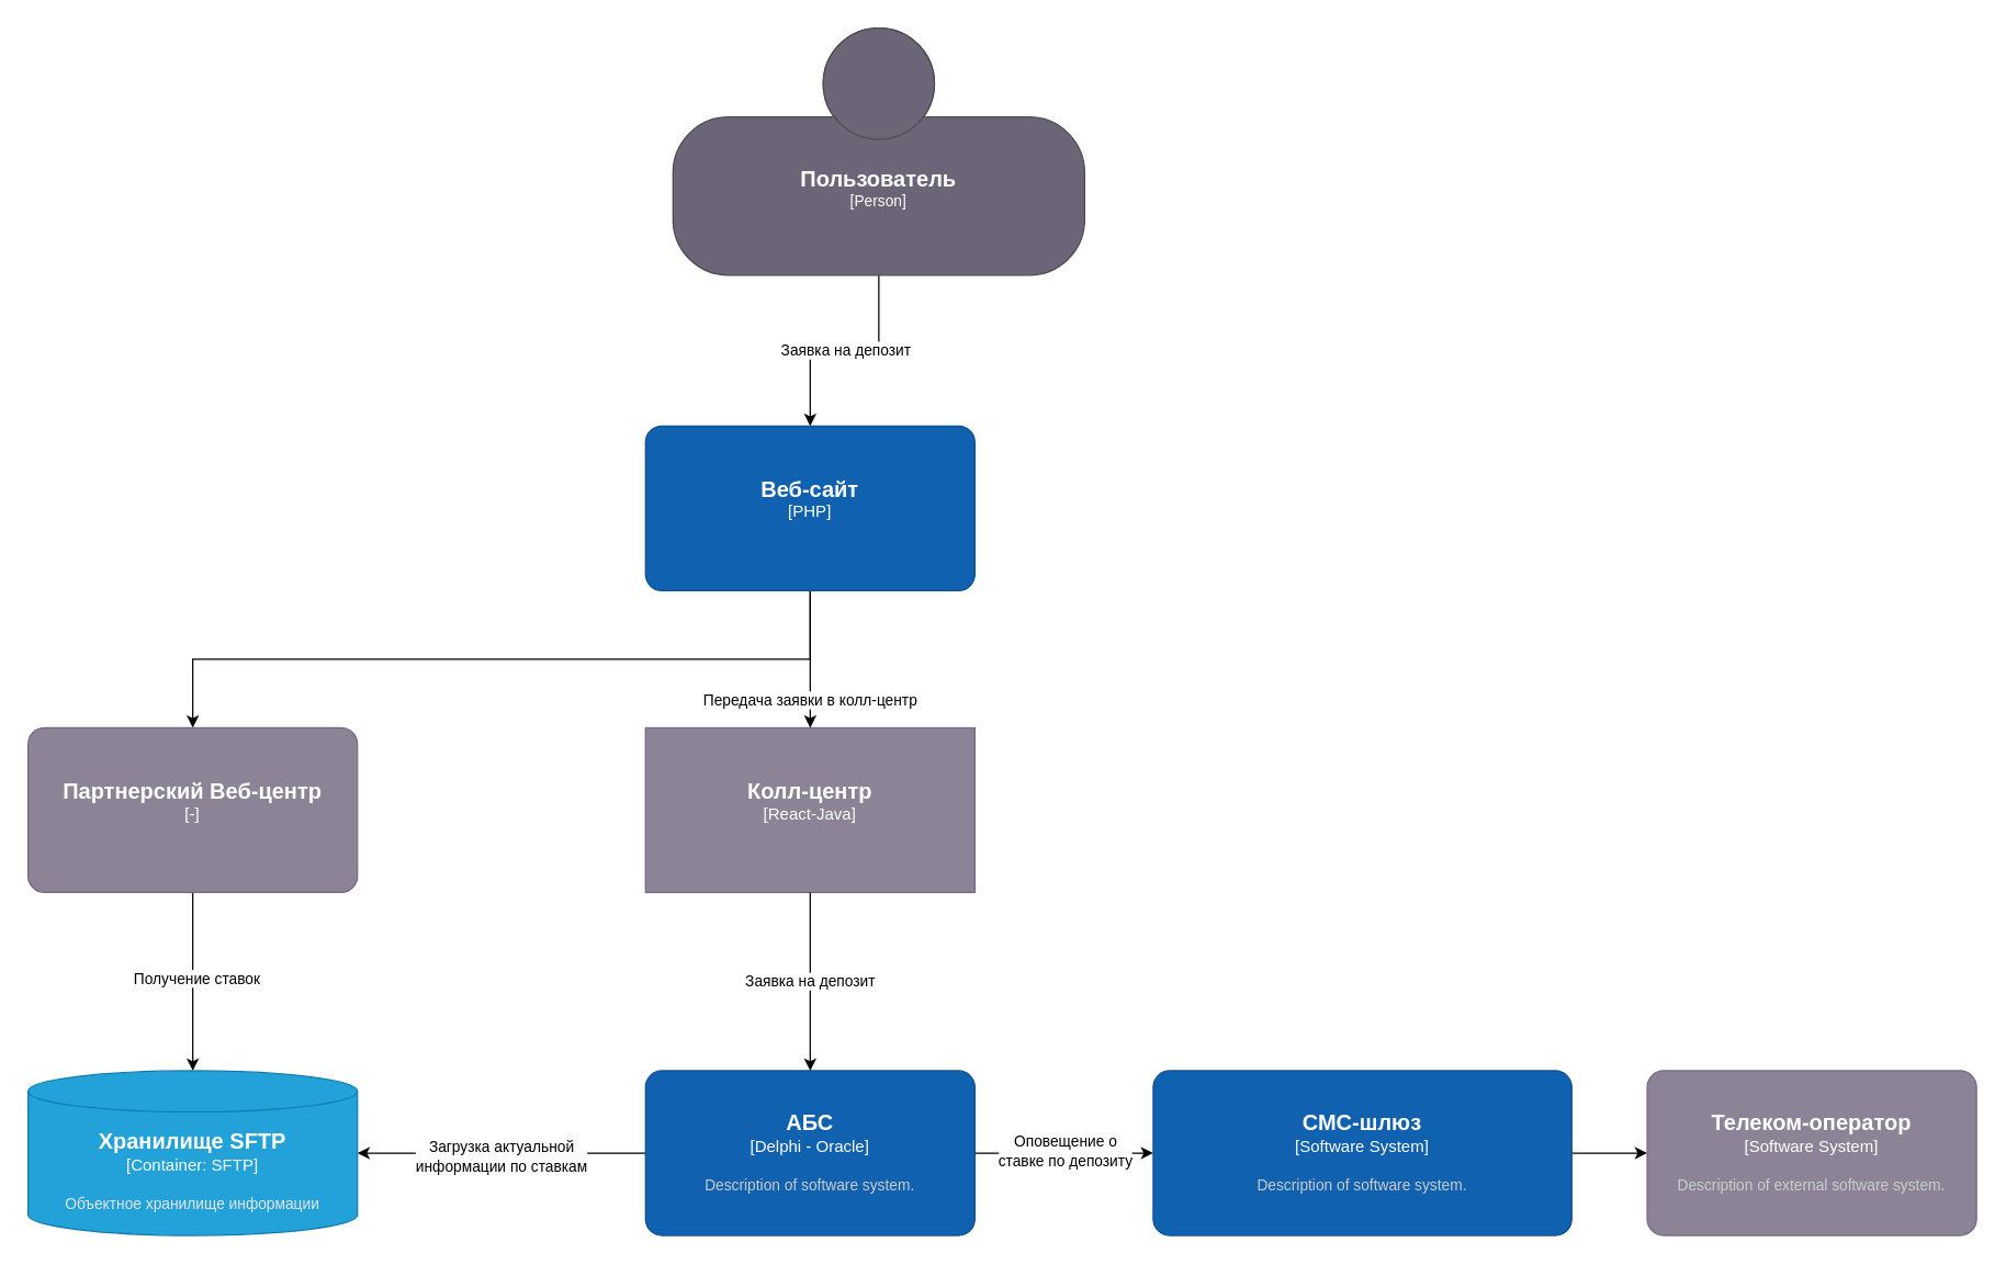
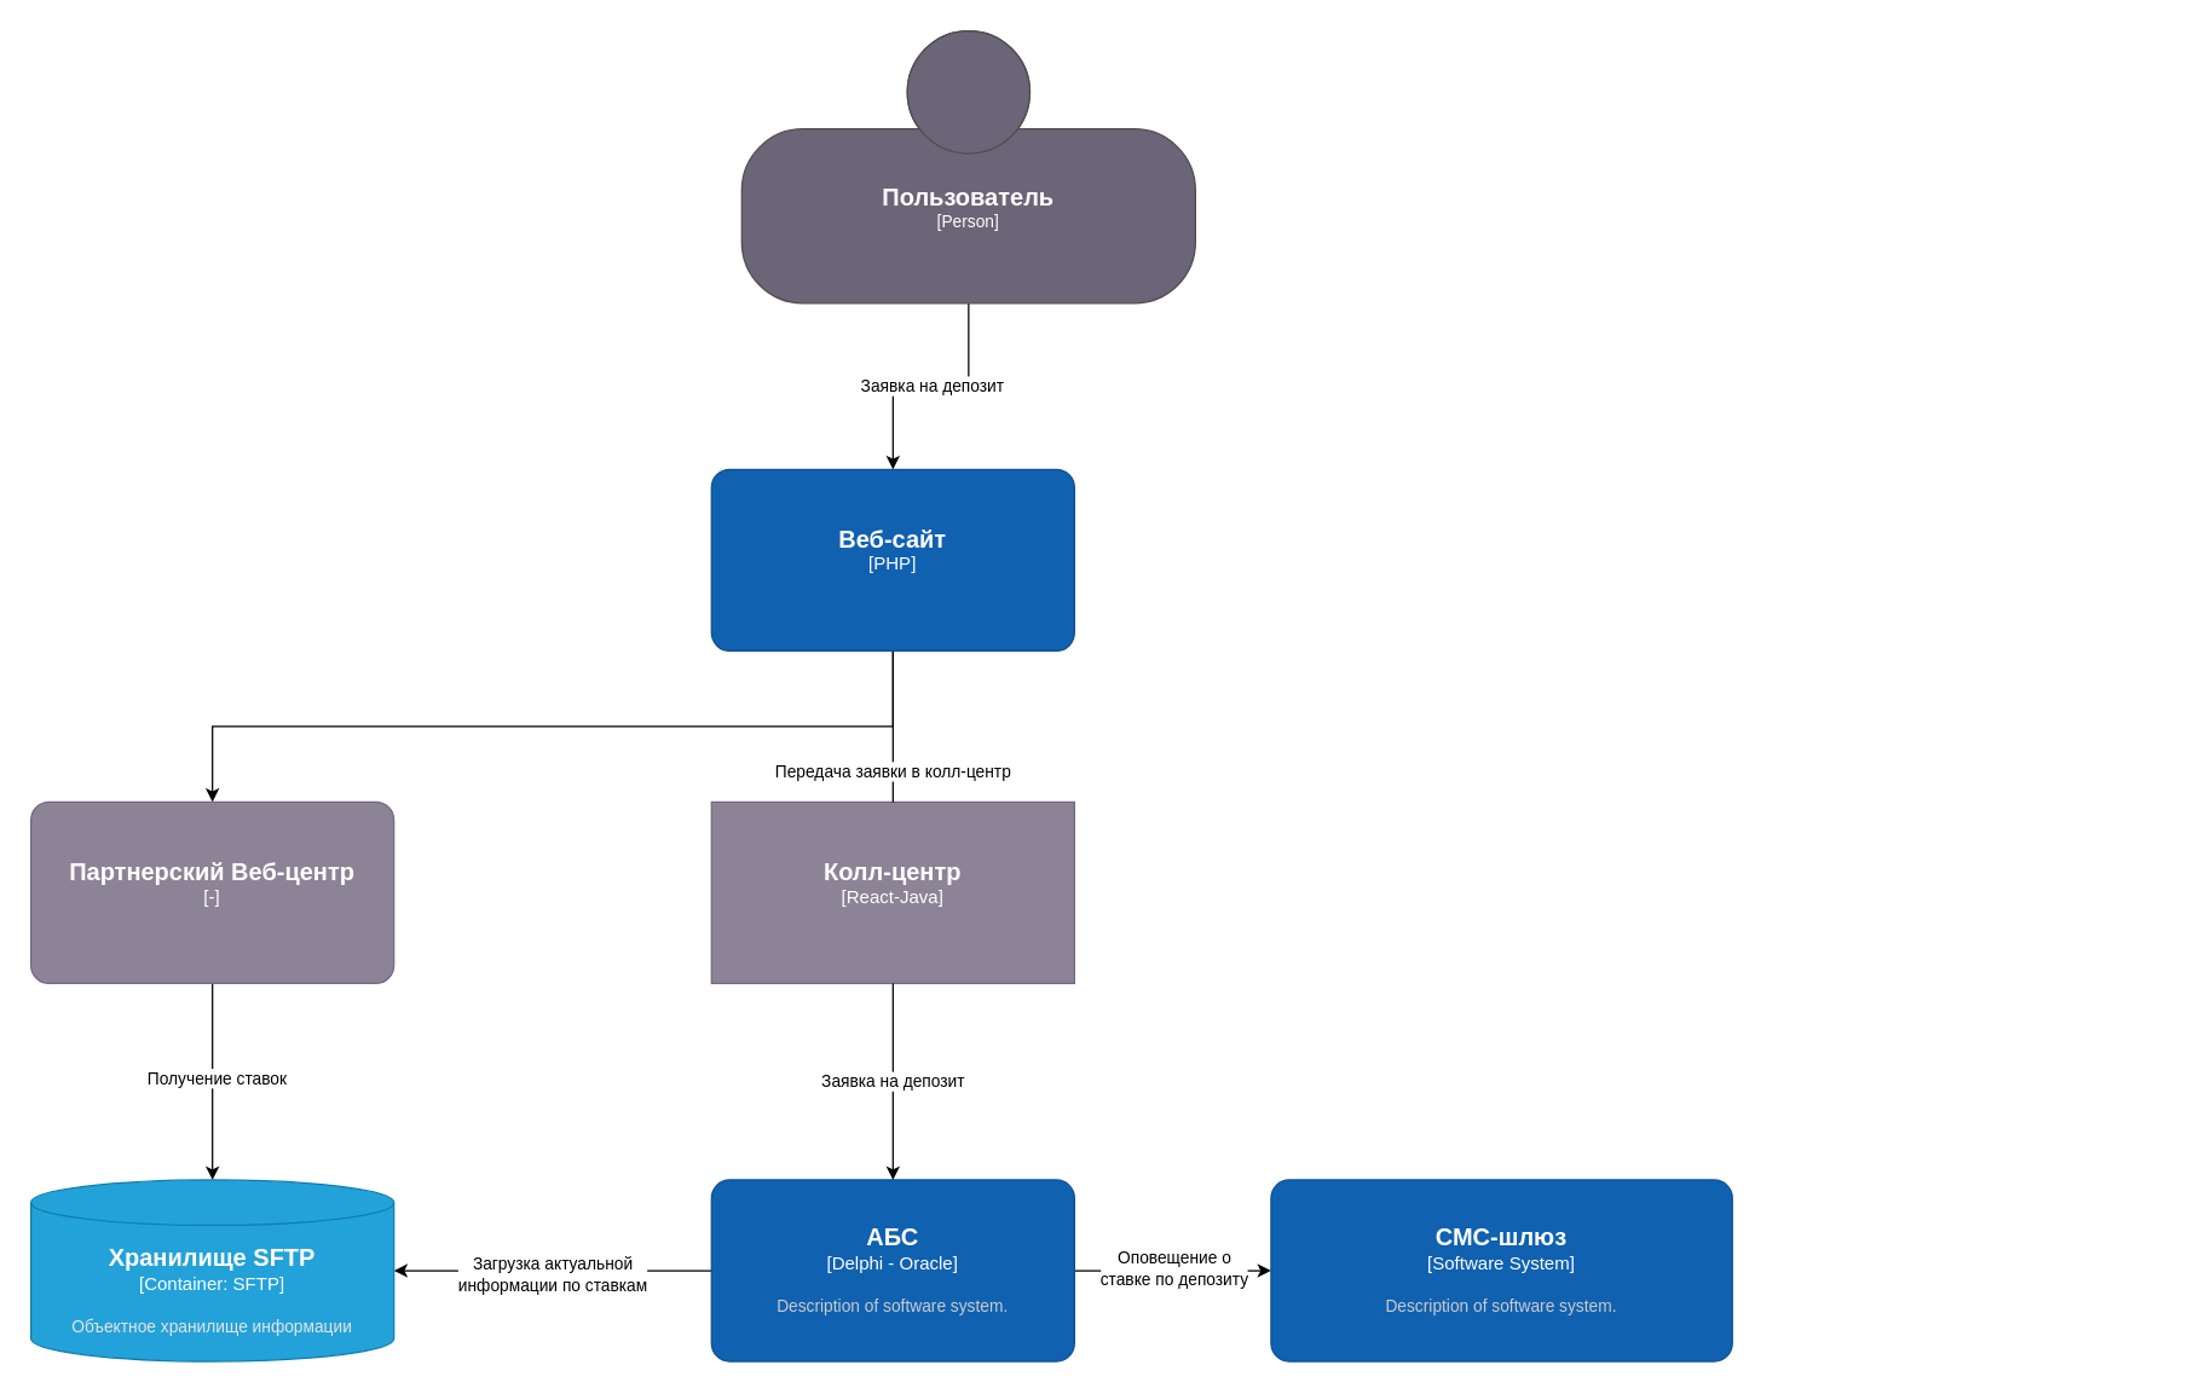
  <mxCell id="0" />
  <mxCell id="1" parent="0" />
  <mxCell id="2" value="&lt;font style=&quot;font-size: 16px&quot;&gt;&lt;b&gt;Колл-центр&lt;/b&gt;&lt;/font&gt;&lt;div&gt;[React-Java]&lt;/div&gt;&lt;br&gt;&lt;div&gt;&lt;font style=&quot;font-size: 11px&quot;&gt;&lt;font color=&quot;#cccccc&quot;&gt;&lt;/font&gt;&lt;/div&gt;" style="whiteSpace=wrap;html=1;labelBackgroundColor=none;fillColor=#8C8496;fontColor=#ffffff;align=center;arcSize=10;strokeColor=#736782;metaEdit=1;resizable=0;points=[[0.25,0,0],[0.5,0,0],[0.75,0,0],[1,0.25,0],[1,0.5,0],[1,0.75,0],[0.75,1,0],[0.5,1,0],[0.25,1,0],[0,0.75,0],[0,0.5,0],[0,0.25,0]];rounded=0;" vertex="1" parent="1"><mxGeometry x="470" y="530" width="240" height="120" as="geometry" /></mxCell>
  <mxCell id="3" style="edgeStyle=orthogonalEdgeStyle;rounded=0;orthogonalLoop=1;jettySize=auto;html=1;" edge="1" parent="1" source="10" target="12"><mxGeometry relative="1" as="geometry" /></mxCell>
  <mxCell id="4" value="Оповещение о&lt;div&gt;ставке по депозиту&lt;/div&gt;" style="edgeLabel;html=1;align=center;verticalAlign=middle;resizable=0;points=[];" vertex="1" connectable="0" parent="3"><mxGeometry x="0.003" y="2" relative="1" as="geometry"><mxPoint as="offset" /></mxGeometry></mxCell>
  <mxCell id="5" style="edgeStyle=orthogonalEdgeStyle;rounded=0;orthogonalLoop=1;jettySize=auto;html=1;" edge="1" parent="1" source="22" target="23"><mxGeometry relative="1" as="geometry" /></mxCell>
  <mxCell id="6" value="Получение актуальных ставок" style="edgeLabel;html=1;align=center;verticalAlign=middle;resizable=0;points=[];" vertex="1" connectable="0" parent="5"><mxGeometry x="0.58" y="6" relative="1" as="geometry"><mxPoint y="38" as="offset" /></mxGeometry></mxCell>
  <mxCell id="7" value="Получение ставок" style="edgeLabel;html=1;align=center;verticalAlign=middle;resizable=0;points=[];" vertex="1" connectable="0" parent="5"><mxGeometry x="-0.044" y="2" relative="1" as="geometry"><mxPoint as="offset" /></mxGeometry></mxCell>
  <mxCell id="8" style="edgeStyle=orthogonalEdgeStyle;rounded=0;orthogonalLoop=1;jettySize=auto;html=1;" edge="1" parent="1" source="10" target="23"><mxGeometry relative="1" as="geometry" /></mxCell>
  <mxCell id="9" value="Загрузка актуальной&lt;div&gt;информации по ставкам&lt;/div&gt;" style="edgeLabel;html=1;align=center;verticalAlign=middle;resizable=0;points=[];" vertex="1" connectable="0" parent="8"><mxGeometry x="0.005" y="2" relative="1" as="geometry"><mxPoint as="offset" /></mxGeometry></mxCell>
  <mxCell id="10" value="&lt;font style=&quot;font-size: 16px&quot;&gt;&lt;b&gt;АБС&lt;/b&gt;&lt;/font&gt;&lt;div&gt;[Delphi - Oracle]&lt;/div&gt;&lt;br&gt;&lt;div&gt;&lt;font style=&quot;font-size: 11px&quot;&gt;&lt;font color=&quot;#cccccc&quot;&gt;Description of software system.&lt;/font&gt;&lt;/div&gt;" style="rounded=1;whiteSpace=wrap;html=1;labelBackgroundColor=none;fillColor=#1061B0;fontColor=#ffffff;align=center;arcSize=10;strokeColor=#0D5091;metaEdit=1;resizable=0;points=[[0.25,0,0],[0.5,0,0],[0.75,0,0],[1,0.25,0],[1,0.5,0],[1,0.75,0],[0.75,1,0],[0.5,1,0],[0.25,1,0],[0,0.75,0],[0,0.5,0],[0,0.25,0]];" vertex="1" parent="1"><mxGeometry x="470" y="780" width="240" height="120" as="geometry" /></mxCell>
- <mxCell id="11" style="edgeStyle=orthogonalEdgeStyle;rounded=0;orthogonalLoop=1;jettySize=auto;html=1;" edge="1" parent="1" source="12" target="13"><mxGeometry relative="1" as="geometry" /></mxCell>
  <mxCell id="12" value="&lt;font style=&quot;font-size: 16px&quot;&gt;&lt;b&gt;СМС-шлюз&lt;/b&gt;&lt;/font&gt;&lt;div&gt;[Software System]&lt;/div&gt;&lt;br&gt;&lt;div&gt;&lt;font style=&quot;font-size: 11px&quot;&gt;&lt;font color=&quot;#cccccc&quot;&gt;Description of software system.&lt;/font&gt;&lt;/div&gt;" style="rounded=1;whiteSpace=wrap;html=1;labelBackgroundColor=none;fillColor=#1061B0;fontColor=#ffffff;align=center;arcSize=10;strokeColor=#0D5091;metaEdit=1;resizable=0;points=[[0.25,0,0],[0.5,0,0],[0.75,0,0],[1,0.25,0],[1,0.5,0],[1,0.75,0],[0.75,1,0],[0.5,1,0],[0.25,1,0],[0,0.75,0],[0,0.5,0],[0,0.25,0]];" vertex="1" parent="1"><mxGeometry x="840" y="780" width="305" height="120" as="geometry" /></mxCell>
- <mxCell id="13" value="&lt;font style=&quot;font-size: 16px&quot;&gt;&lt;b&gt;Телеком-оператор&lt;/b&gt;&lt;/font&gt;&lt;div&gt;[Software System]&lt;/div&gt;&lt;br&gt;&lt;div&gt;&lt;font style=&quot;font-size: 11px&quot;&gt;&lt;font color=&quot;#cccccc&quot;&gt;Description of external software system.&lt;/font&gt;&lt;/div&gt;" style="rounded=1;whiteSpace=wrap;html=1;labelBackgroundColor=none;fillColor=#8C8496;fontColor=#ffffff;align=center;arcSize=10;strokeColor=#736782;metaEdit=1;resizable=0;points=[[0.25,0,0],[0.5,0,0],[0.75,0,0],[1,0.25,0],[1,0.5,0],[1,0.75,0],[0.75,1,0],[0.5,1,0],[0.25,1,0],[0,0.75,0],[0,0.5,0],[0,0.25,0]];" vertex="1" parent="1"><mxGeometry x="1200" y="780" width="240" height="120" as="geometry" /></mxCell>
  <mxCell id="14" style="edgeStyle=orthogonalEdgeStyle;rounded=0;orthogonalLoop=1;jettySize=auto;html=1;entryX=0.5;entryY=0;entryDx=0;entryDy=0;entryPerimeter=0;" edge="1" parent="1" source="2" target="10"><mxGeometry relative="1" as="geometry"><mxPoint x="580" y="770" as="targetPoint" /></mxGeometry></mxCell>
  <mxCell id="15" value="Заявка на депозит" style="edgeLabel;html=1;align=center;verticalAlign=middle;resizable=0;points=[];" vertex="1" connectable="0" parent="14"><mxGeometry x="-0.014" y="-1" relative="1" as="geometry"><mxPoint as="offset" /></mxGeometry></mxCell>
- <mxCell id="16" value="Передача заявки в колл-центр" style="edgeStyle=orthogonalEdgeStyle;rounded=0;orthogonalLoop=1;jettySize=auto;html=1;" edge="1" parent="1" source="18" target="2"><mxGeometry x="0.6" relative="1" as="geometry"><mxPoint as="offset" /></mxGeometry></mxCell>
+ <mxCell id="16" value="Передача заявки в колл-центр" style="edgeStyle=orthogonalEdgeStyle;rounded=0;orthogonalLoop=1;jettySize=auto;html=1;endArrow=none;" edge="1" parent="1" source="18" target="2"><mxGeometry x="0.6" relative="1" as="geometry"><mxPoint as="offset" /></mxGeometry></mxCell>
  <mxCell id="17" style="edgeStyle=orthogonalEdgeStyle;rounded=0;orthogonalLoop=1;jettySize=auto;html=1;exitX=0.5;exitY=1;exitDx=0;exitDy=0;exitPerimeter=0;" edge="1" parent="1" source="18" target="22"><mxGeometry relative="1" as="geometry" /></mxCell>
  <mxCell id="18" value="&lt;font style=&quot;font-size: 16px&quot;&gt;&lt;b&gt;Веб-сайт&lt;/b&gt;&lt;/font&gt;&lt;div&gt;[PHP]&lt;/div&gt;&lt;br&gt;&lt;div&gt;&lt;font style=&quot;font-size: 11px&quot;&gt;&lt;font color=&quot;#cccccc&quot;&gt;&lt;/font&gt;&lt;/div&gt;" style="rounded=1;whiteSpace=wrap;html=1;labelBackgroundColor=none;fillColor=#1061B0;fontColor=#ffffff;align=center;arcSize=10;strokeColor=#0D5091;metaEdit=1;resizable=0;points=[[0.25,0,0],[0.5,0,0],[0.75,0,0],[1,0.25,0],[1,0.5,0],[1,0.75,0],[0.75,1,0],[0.5,1,0],[0.25,1,0],[0,0.75,0],[0,0.5,0],[0,0.25,0]];" vertex="1" parent="1"><mxGeometry x="470" y="310" width="240" height="120" as="geometry" /></mxCell>
  <mxCell id="19" style="edgeStyle=orthogonalEdgeStyle;rounded=0;orthogonalLoop=1;jettySize=auto;html=1;" edge="1" parent="1" source="21" target="18"><mxGeometry relative="1" as="geometry" /></mxCell>
  <mxCell id="20" value="Заявка на депозит" style="edgeLabel;html=1;align=center;verticalAlign=middle;resizable=0;points=[];" vertex="1" connectable="0" parent="19"><mxGeometry x="0.006" y="-1" relative="1" as="geometry"><mxPoint as="offset" /></mxGeometry></mxCell>
  <mxCell id="21" value="&lt;font style=&quot;font-size: 16px&quot;&gt;&lt;b&gt;Пользователь&lt;/b&gt;&lt;/font&gt;&lt;div&gt;[Person]&lt;/div&gt;&lt;br&gt;&lt;div&gt;&lt;font style=&quot;font-size: 11px&quot;&gt;&lt;font color=&quot;#cccccc&quot;&gt;&lt;/font&gt;&lt;/div&gt;" style="html=1;fontSize=11;dashed=0;whiteSpace=wrap;fillColor=#6C6477;strokeColor=#4D4D4D;fontColor=#ffffff;shape=mxgraph.c4.person2;align=center;metaEdit=1;points=[[0.5,0,0],[1,0.5,0],[1,0.75,0],[0.75,1,0],[0.5,1,0],[0.25,1,0],[0,0.75,0],[0,0.5,0]];resizable=0;" vertex="1" parent="1"><mxGeometry x="490" y="20" width="300" height="180" as="geometry" /></mxCell>
  <mxCell id="22" value="&lt;font style=&quot;font-size: 16px&quot;&gt;&lt;b&gt;Партнерский Веб-центр&lt;/b&gt;&lt;/font&gt;&lt;div&gt;[-]&lt;/div&gt;&lt;br&gt;&lt;div&gt;&lt;font style=&quot;font-size: 11px&quot;&gt;&lt;font color=&quot;#cccccc&quot;&gt;&lt;/font&gt;&lt;/div&gt;" style="rounded=1;whiteSpace=wrap;html=1;labelBackgroundColor=none;fillColor=#8C8496;fontColor=#ffffff;align=center;arcSize=10;strokeColor=#736782;metaEdit=1;resizable=0;points=[[0.25,0,0],[0.5,0,0],[0.75,0,0],[1,0.25,0],[1,0.5,0],[1,0.75,0],[0.75,1,0],[0.5,1,0],[0.25,1,0],[0,0.75,0],[0,0.5,0],[0,0.25,0]];" vertex="1" parent="1"><mxGeometry x="20" y="530" width="240" height="120" as="geometry" /></mxCell>
  <mxCell id="23" value="&lt;font style=&quot;font-size: 16px&quot;&gt;&lt;b&gt;Хранилище SFTP&lt;/b&gt;&lt;/font&gt;&lt;div&gt;[Container:&amp;nbsp;SFTP]&lt;/div&gt;&lt;br&gt;&lt;div&gt;&lt;font style=&quot;font-size: 11px&quot;&gt;&lt;font color=&quot;#E6E6E6&quot;&gt;Объектное хранилище информации&lt;/font&gt;&lt;/div&gt;" style="shape=cylinder3;size=15;whiteSpace=wrap;html=1;boundedLbl=1;rounded=0;labelBackgroundColor=none;fillColor=#23A2D9;fontSize=12;fontColor=#ffffff;align=center;strokeColor=#0E7DAD;metaEdit=1;points=[[0.5,0,0],[1,0.25,0],[1,0.5,0],[1,0.75,0],[0.5,1,0],[0,0.75,0],[0,0.5,0],[0,0.25,0]];resizable=0;" vertex="1" parent="1"><mxGeometry x="20" y="780" width="240" height="120" as="geometry" /></mxCell>
